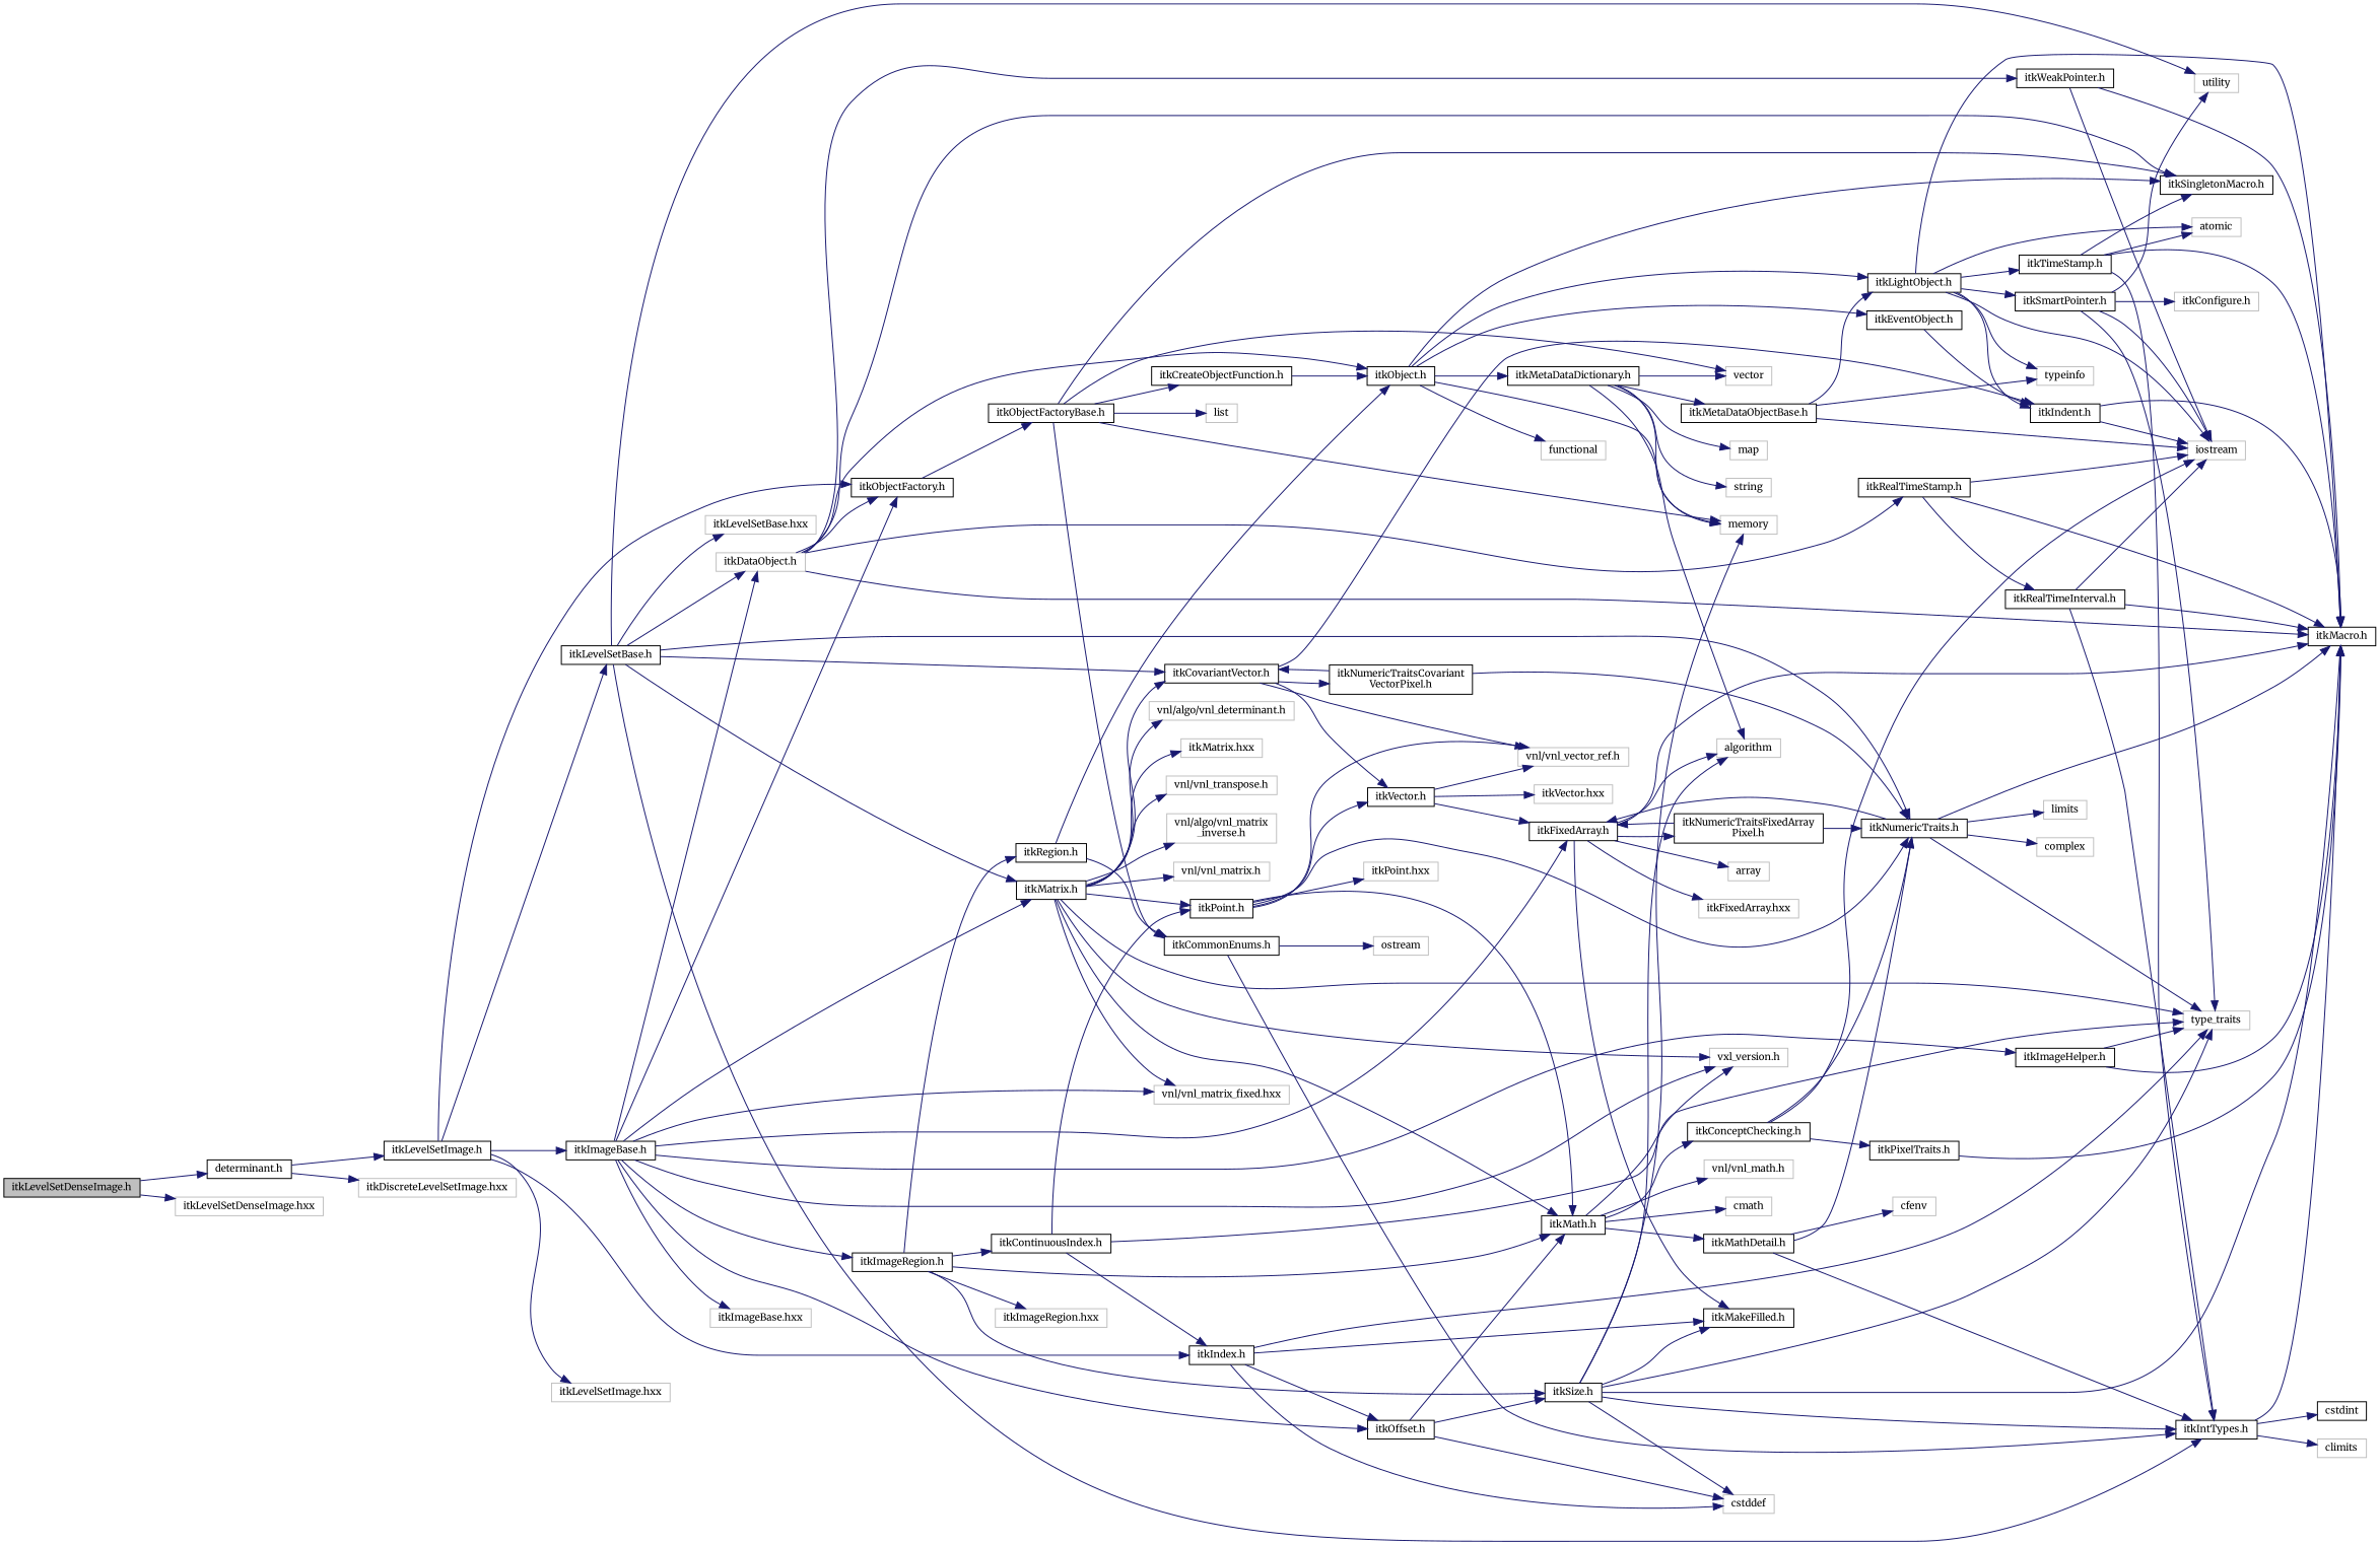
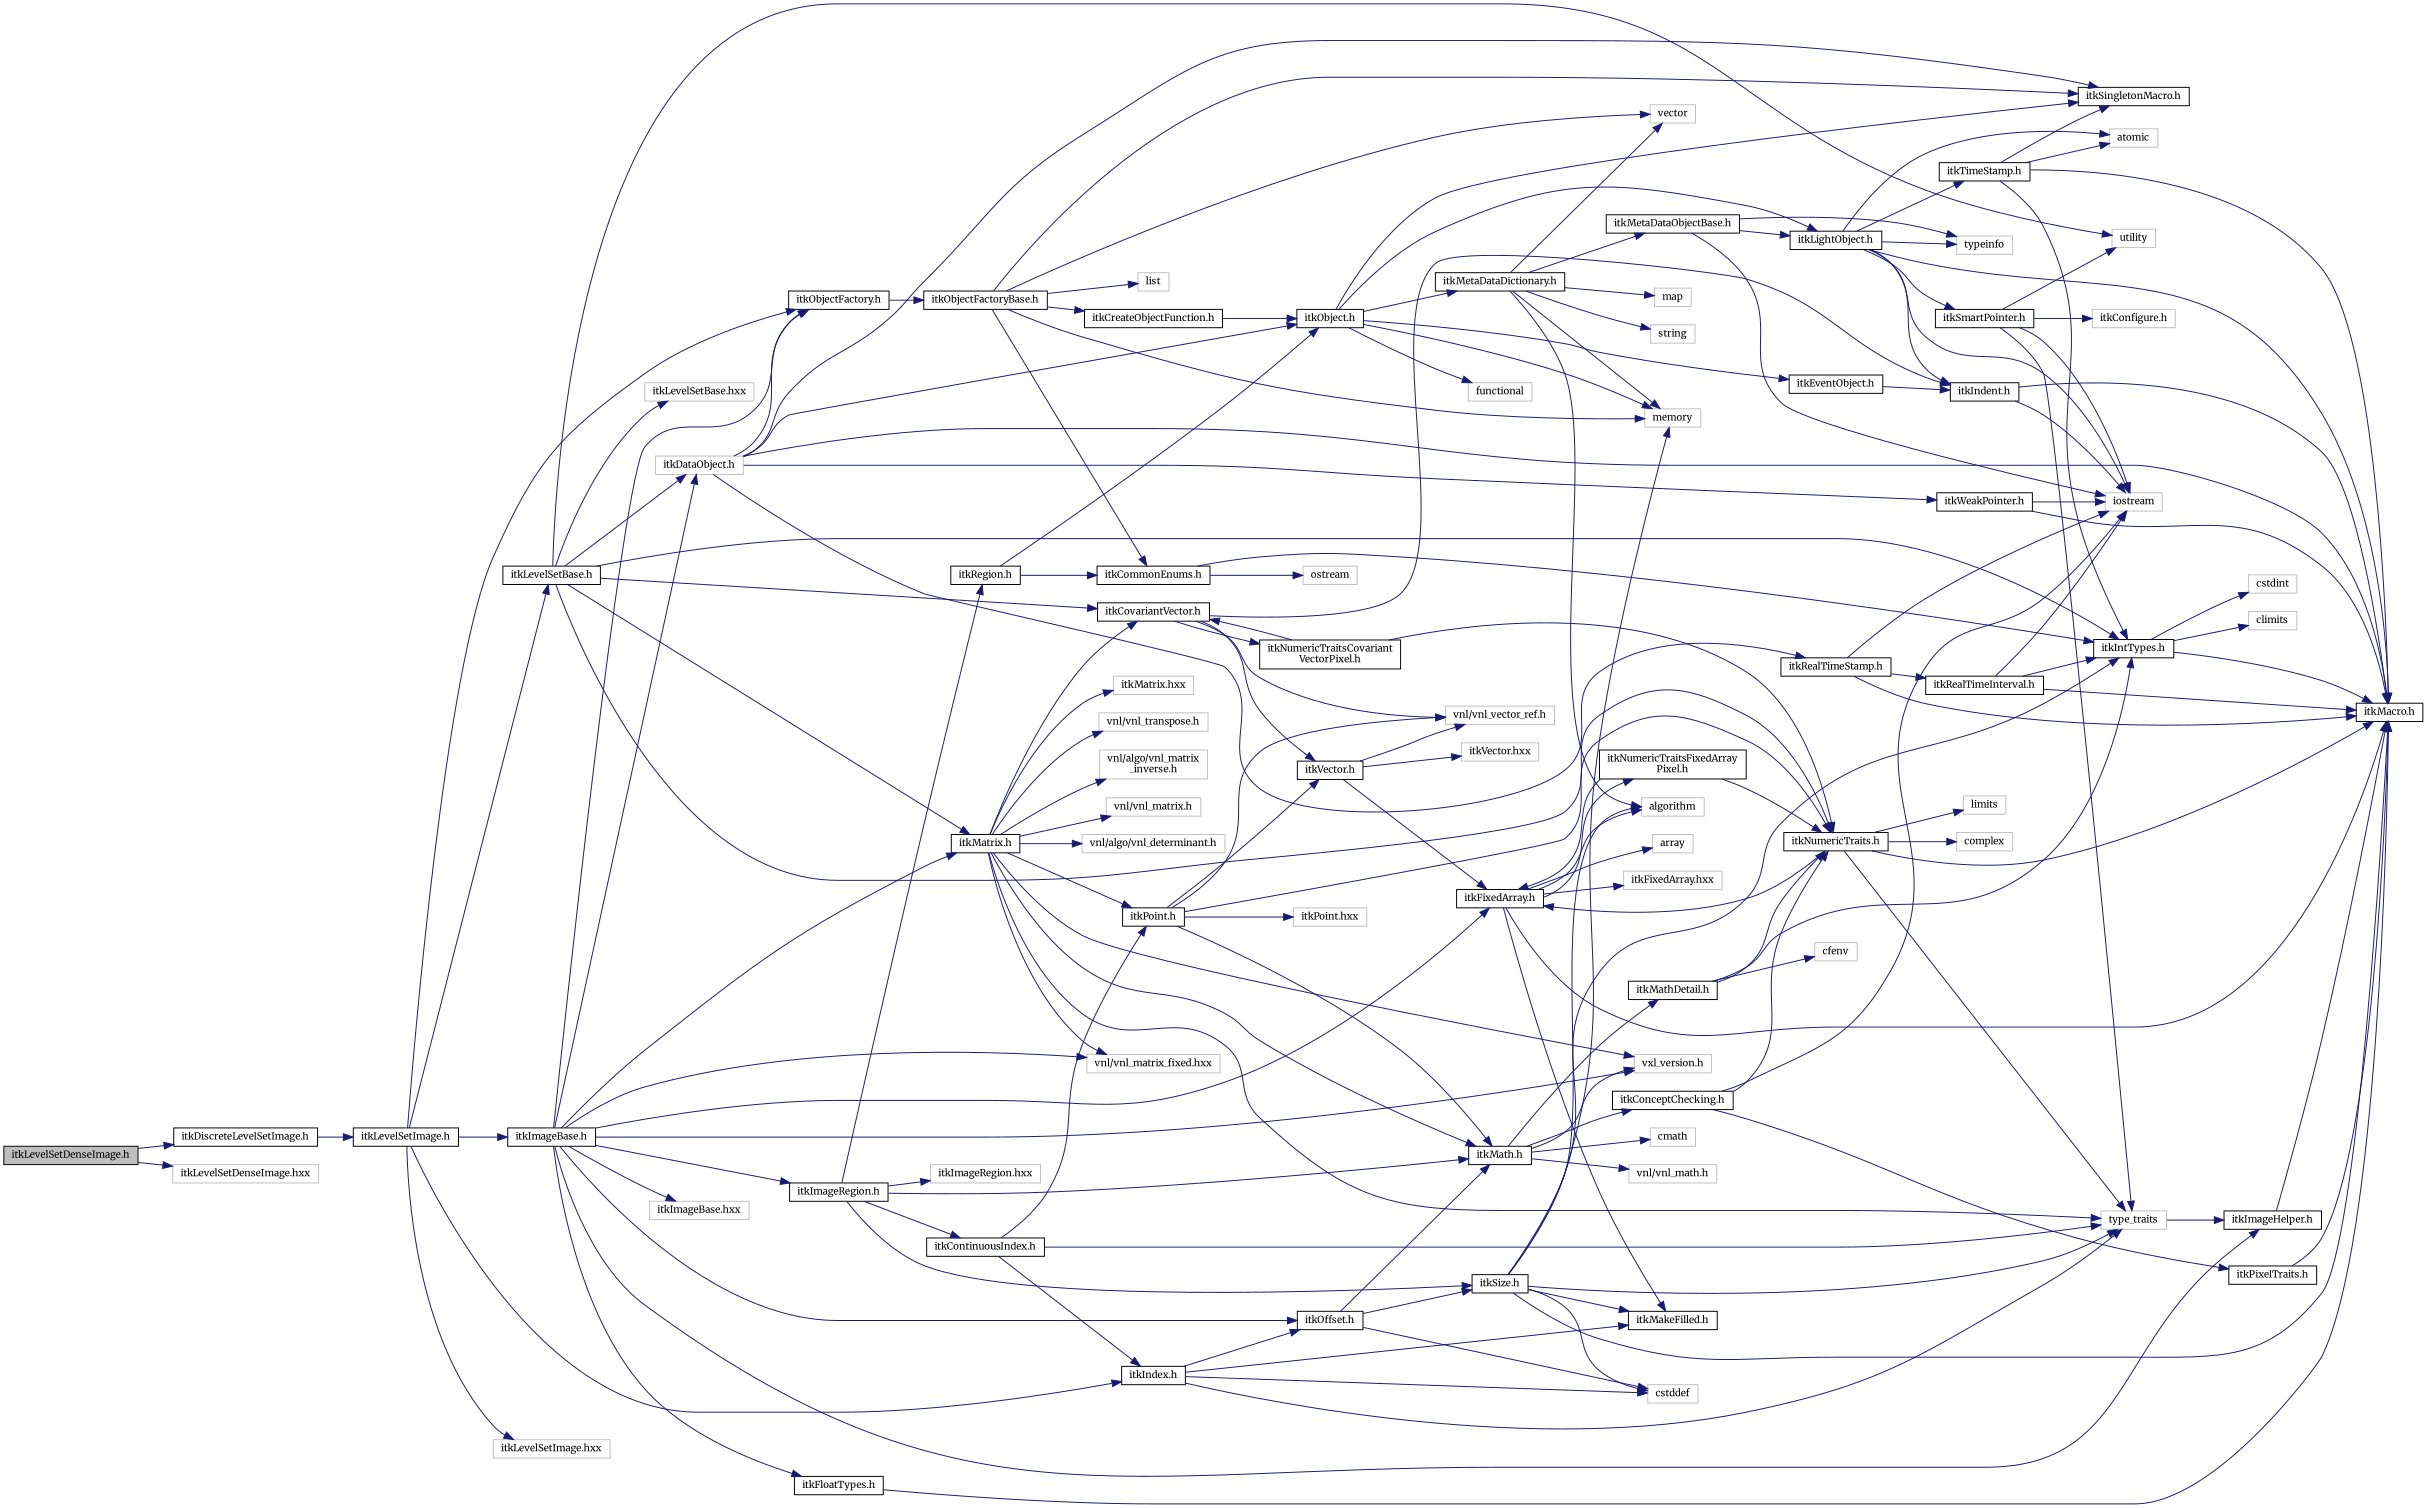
  digraph {
    fontname=Merriweather
    rankdir=LR
    node [color=black fillcolor=white fontname=Merriweather fontsize=10 shape=record style=filled]
    edge [color=midnightblue fontname=Merriweather fontsize=10 labelfontname=Helvetica labelfontsize=10 style=solid]
    n1 [fillcolor=grey75 fontcolor=black height=0.2 label="itkLevelSetDenseImage.h" width=0.4]
-   n2 [height=0.2 label="determinant.h" width=0.4]
+   n2 [height=0.2 label="itkDiscreteLevelSetImage.h" width=0.4]
    n3 [color=grey75 height=0.2 label="itkLevelSetDenseImage.hxx" width=0.4]
    n4 [height=0.2 label="itkLevelSetImage.h" width=0.4]
-   n5 [color=grey75 height=0.2 label="itkDiscreteLevelSetImage.hxx" width=0.4]
    n6 [height=0.2 label="itkLevelSetBase.h" width=0.4]
    n7 [height=0.2 label="itkObjectFactory.h" width=0.4]
    n8 [height=0.2 label="itkIndex.h" width=0.4]
    n9 [height=0.2 label="itkImageBase.h" width=0.4]
    n10 [color=grey75 height=0.2 label="itkLevelSetImage.hxx" width=0.4]
    n11 [color=grey75 height=0.2 label=utility width=0.4]
    n12 [height=0.2 label="itkIntTypes.h" width=0.4]
    n13 [height=0.2 label="itkCovariantVector.h" width=0.4]
    n14 [height=0.2 label="itkNumericTraits.h" width=0.4]
    n15 [height=0.2 label="itkMatrix.h" width=0.4]
    n16 [color=grey75 height=0.2 label="itkDataObject.h" width=0.4]
    n17 [color=grey75 height=0.2 label="itkLevelSetBase.hxx" width=0.4]
    n18 [height=0.2 label="itkObjectFactoryBase.h" width=0.4]
    n19 [height=0.2 label="itkMakeFilled.h" width=0.4]
    n20 [color=grey75 height=0.2 label=type_traits width=0.4]
    n21 [height=0.2 label="itkOffset.h" width=0.4]
    n22 [color=grey75 height=0.2 label=cstddef width=0.4]
    n23 [height=0.2 label="itkFixedArray.h" width=0.4]
    n24 [color=grey75 height=0.2 label="vxl_version.h" width=0.4]
    n25 [color=grey75 height=0.2 label="vnl/vnl_matrix_fixed.hxx" width=0.4]
    n26 [height=0.2 label="itkImageRegion.h" width=0.4]
    n27 [height=0.2 label="itkImageHelper.h" width=0.4]
+   n28 [height=0.2 label="itkFloatTypes.h" width=0.4]
    n29 [color=grey75 height=0.2 label="itkImageBase.hxx" width=0.4]
    n30 [height=0.2 label="itkMacro.h" width=0.4]
-   n31 [height=0.2 label=cstdint width=0.4]
+   n31 [color=grey75 height=0.2 label=cstdint width=0.4]
    n32 [color=grey75 height=0.2 label=climits width=0.4]
    n33 [height=0.2 label="itkIndent.h" width=0.4]
    n34 [height=0.2 label="itkVector.h" width=0.4]
    n35 [color=grey75 height=0.2 label="vnl/vnl_vector_ref.h" width=0.4]
    n36 [height=0.2 label="itkNumericTraitsCovariant\lVectorPixel.h" width=0.4]
    n37 [color=grey75 height=0.2 label=limits width=0.4]
    n38 [color=grey75 height=0.2 label=complex width=0.4]
    n39 [height=0.2 label="itkPoint.h" width=0.4]
    n40 [height=0.2 label="itkMath.h" width=0.4]
    n41 [color=grey75 height=0.2 label="vnl/vnl_transpose.h" width=0.4]
    n42 [color=grey75 height=0.2 label="vnl/algo/vnl_matrix\l_inverse.h" width=0.4]
    n43 [color=grey75 height=0.2 label="vnl/vnl_matrix.h" width=0.4]
    n44 [color=grey75 height=0.2 label="vnl/algo/vnl_determinant.h" width=0.4]
    n45 [color=grey75 height=0.2 label="itkMatrix.hxx" width=0.4]
    n46 [height=0.2 label="itkObject.h" width=0.4]
    n47 [height=0.2 label="itkSingletonMacro.h" width=0.4]
    n48 [height=0.2 label="itkWeakPointer.h" width=0.4]
    n49 [height=0.2 label="itkRealTimeStamp.h" width=0.4]
    n50 [color=grey75 height=0.2 label=iostream width=0.4]
    n51 [color=grey75 height=0.2 label="itkVector.hxx" width=0.4]
    n52 [color=grey75 height=0.2 label=algorithm width=0.4]
    n53 [color=grey75 height=0.2 label=array width=0.4]
    n54 [color=grey75 height=0.2 label="itkFixedArray.hxx" width=0.4]
    n55 [height=0.2 label="itkNumericTraitsFixedArray\lPixel.h" width=0.4]
    n56 [color=grey75 height=0.2 label="itkPoint.hxx" width=0.4]
    n57 [color=grey75 height=0.2 label=cmath width=0.4]
    n58 [height=0.2 label="itkMathDetail.h" width=0.4]
    n59 [height=0.2 label="itkConceptChecking.h" width=0.4]
    n60 [color=grey75 height=0.2 label="vnl/vnl_math.h" width=0.4]
    n61 [color=grey75 height=0.2 label=cfenv width=0.4]
    n62 [height=0.2 label="itkPixelTraits.h" width=0.4]
    n63 [height=0.2 label="itkLightObject.h" width=0.4]
    n64 [height=0.2 label="itkEventObject.h" width=0.4]
    n65 [height=0.2 label="itkMetaDataDictionary.h" width=0.4]
    n66 [color=grey75 height=0.2 label=memory width=0.4]
    n67 [color=grey75 height=0.2 label=functional width=0.4]
    n68 [height=0.2 label="itkRealTimeInterval.h" width=0.4]
    n69 [height=0.2 label="itkSmartPointer.h" width=0.4]
    n70 [height=0.2 label="itkTimeStamp.h" width=0.4]
    n71 [color=grey75 height=0.2 label=atomic width=0.4]
    n72 [color=grey75 height=0.2 label=typeinfo width=0.4]
    n73 [height=0.2 label="itkMetaDataObjectBase.h" width=0.4]
    n74 [color=grey75 height=0.2 label=vector width=0.4]
    n75 [color=grey75 height=0.2 label=map width=0.4]
    n76 [color=grey75 height=0.2 label=string width=0.4]
    n77 [color=grey75 height=0.2 label="itkConfigure.h" width=0.4]
    n78 [height=0.2 label="itkCreateObjectFunction.h" width=0.4]
    n79 [height=0.2 label="itkCommonEnums.h" width=0.4]
    n80 [color=grey75 height=0.2 label=list width=0.4]
    n81 [color=grey75 height=0.2 label=ostream width=0.4]
    n82 [height=0.2 label="itkSize.h" width=0.4]
    n83 [height=0.2 label="itkRegion.h" width=0.4]
    n84 [height=0.2 label="itkContinuousIndex.h" width=0.4]
    n85 [color=grey75 height=0.2 label="itkImageRegion.hxx" width=0.4]
    n1 -> n2
    n1 -> n3
    n2 -> n4
-   n2 -> n5
    n4 -> n6
    n4 -> n7
    n4 -> n8
    n4 -> n9
    n4 -> n10
    n6 -> n11
    n6 -> n12
    n6 -> n13
    n6 -> n14
    n6 -> n15
    n6 -> n16
    n6 -> n17
    n7 -> n18
    n8 -> n19
    n8 -> n20
    n8 -> n21
    n8 -> n22
    n9 -> n7
    n9 -> n15
    n9 -> n16
    n9 -> n21
    n9 -> n23
    n9 -> n24
    n9 -> n25
    n9 -> n26
    n9 -> n27
+   n9 -> n28
    n9 -> n29
    n12 -> n30
    n12 -> n31
    n12 -> n32
    n13 -> n33
    n13 -> n34
    n13 -> n35
    n13 -> n36
    n14 -> n20
    n14 -> n23
    n14 -> n30
    n14 -> n37
    n14 -> n38
    n15 -> n13
    n15 -> n20
    n15 -> n24
    n15 -> n25
    n15 -> n39
    n15 -> n40
    n15 -> n41
    n15 -> n42
    n15 -> n43
    n15 -> n44
    n15 -> n45
    n16 -> n7
    n16 -> n30
    n16 -> n46
    n16 -> n47
    n16 -> n48
    n16 -> n49
    n18 -> n47
    n18 -> n66
    n18 -> n74
    n18 -> n78
    n18 -> n79
    n18 -> n80
    n21 -> n22
    n21 -> n40
    n21 -> n82
    n23 -> n19
    n23 -> n30
    n23 -> n52
    n23 -> n53
    n23 -> n54
    n23 -> n55
    n26 -> n40
    n26 -> n82
    n26 -> n83
    n26 -> n84
    n26 -> n85
-   n27 -> n20
+   n20 -> n27
    n27 -> n30
+   n28 -> n30
    n33 -> n30
    n33 -> n50
    n34 -> n23
    n34 -> n35
    n34 -> n51
    n36 -> n13
    n36 -> n14
    n39 -> n14
    n39 -> n34
    n39 -> n35
    n39 -> n40
    n39 -> n56
    n40 -> n24
    n40 -> n57
    n40 -> n58
    n40 -> n59
    n40 -> n60
    n46 -> n47
    n46 -> n63
    n46 -> n64
    n46 -> n65
    n46 -> n66
    n46 -> n67
    n48 -> n30
    n48 -> n50
    n49 -> n30
    n49 -> n50
    n49 -> n68
    n55 -> n14
    n55 -> n23
    n58 -> n12
    n58 -> n14
    n58 -> n61
    n59 -> n14
    n59 -> n50
    n59 -> n62
    n62 -> n30
    n63 -> n30
    n63 -> n33
    n63 -> n50
    n63 -> n69
    n63 -> n70
    n63 -> n71
    n63 -> n72
    n64 -> n33
    n65 -> n52
    n65 -> n66
    n65 -> n73
    n65 -> n74
    n65 -> n75
    n65 -> n76
    n68 -> n12
    n68 -> n30
    n68 -> n50
    n69 -> n11
    n69 -> n20
    n69 -> n50
    n69 -> n77
    n70 -> n12
    n70 -> n30
    n70 -> n47
    n70 -> n71
    n73 -> n50
    n73 -> n63
    n73 -> n72
    n78 -> n46
    n79 -> n12
    n79 -> n81
    n82 -> n12
    n82 -> n19
    n82 -> n20
    n82 -> n22
    n82 -> n30
    n82 -> n52
    n82 -> n66
    n83 -> n46
    n83 -> n79
    n84 -> n8
    n84 -> n20
    n84 -> n39
  }
